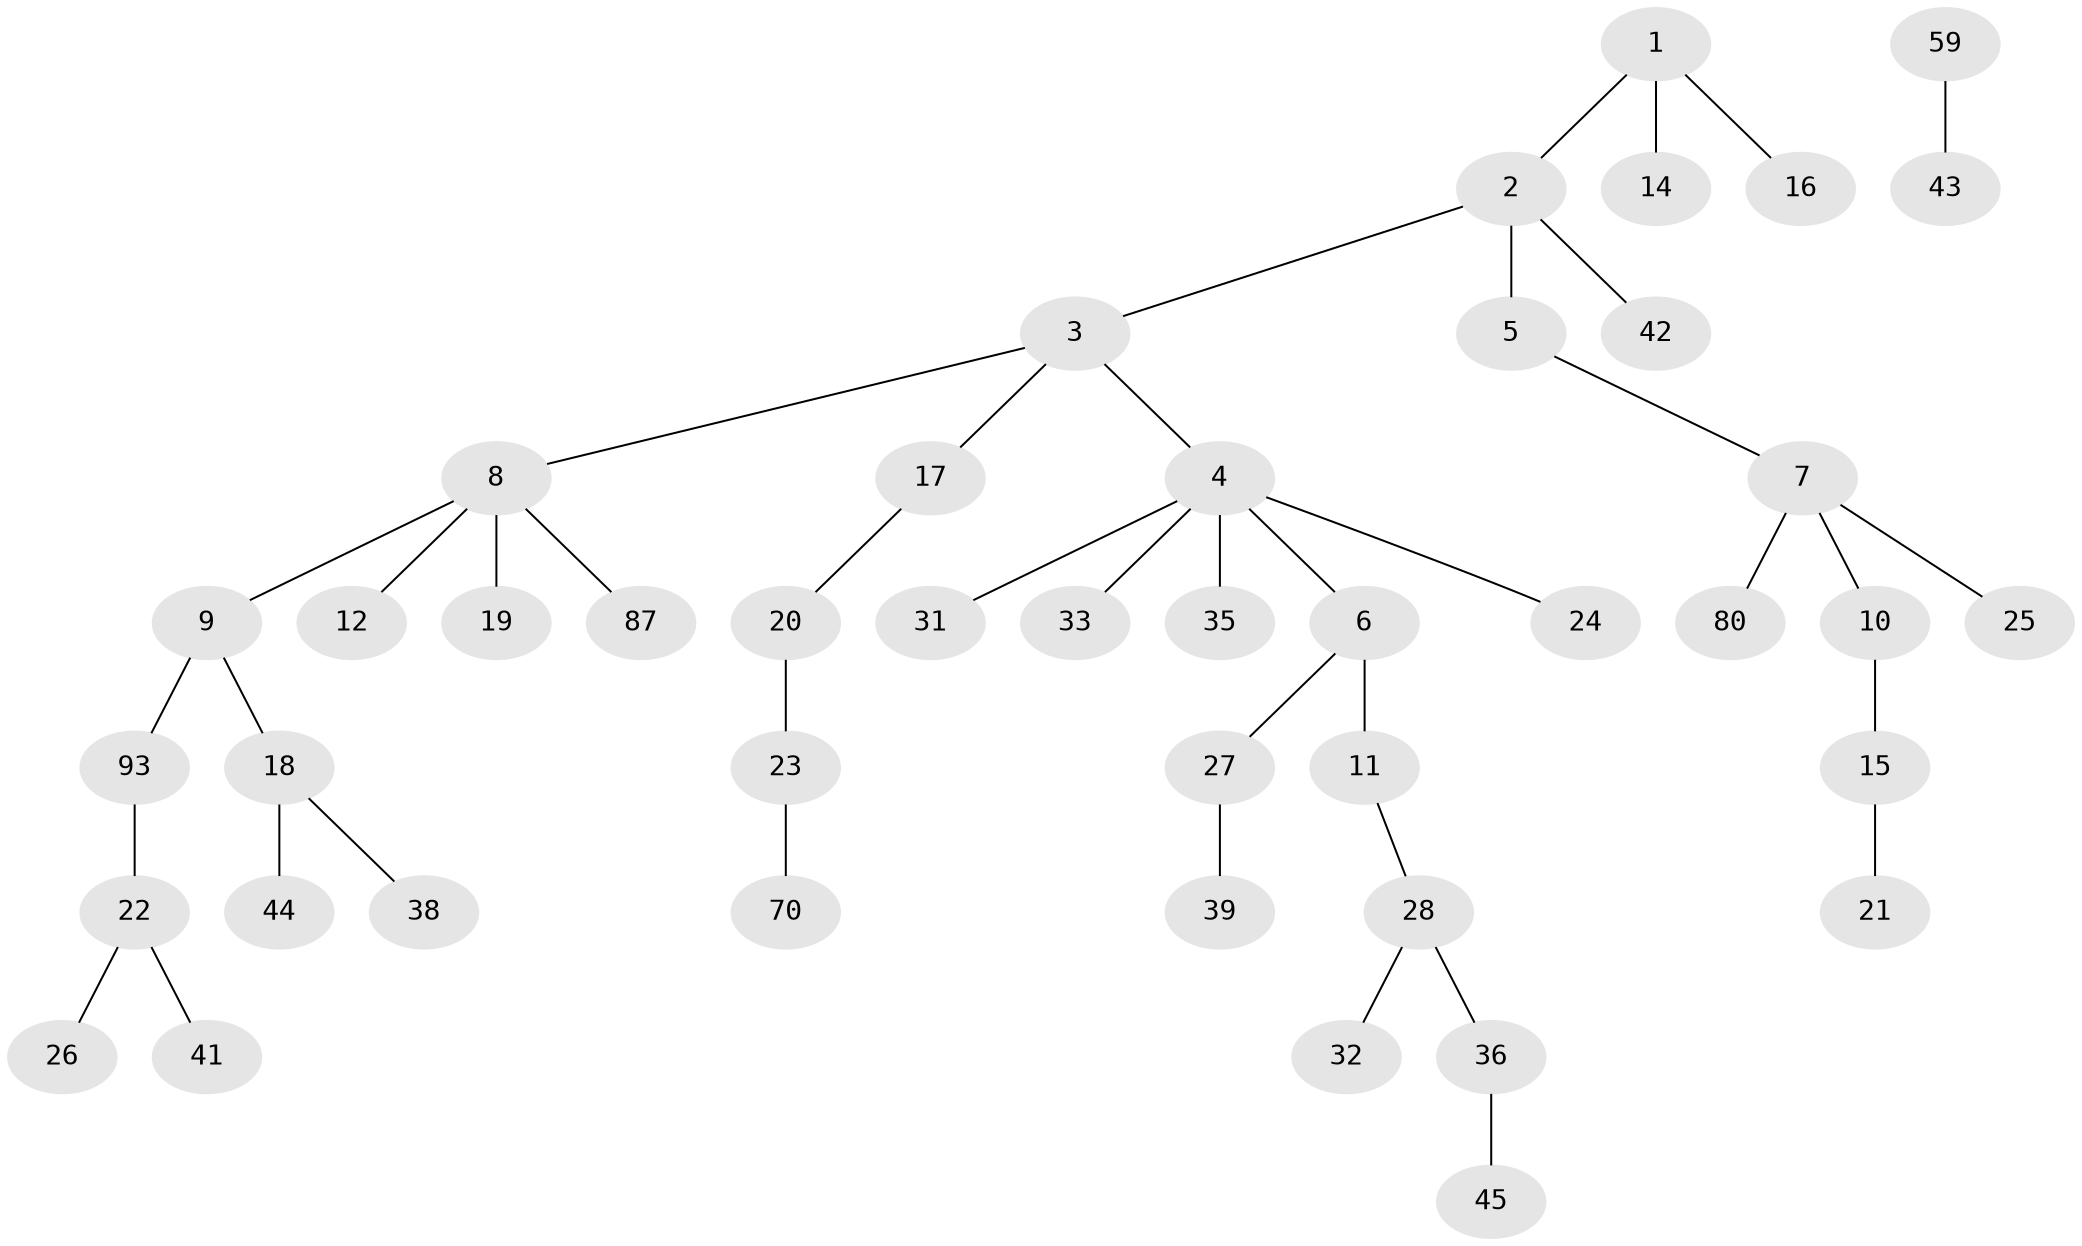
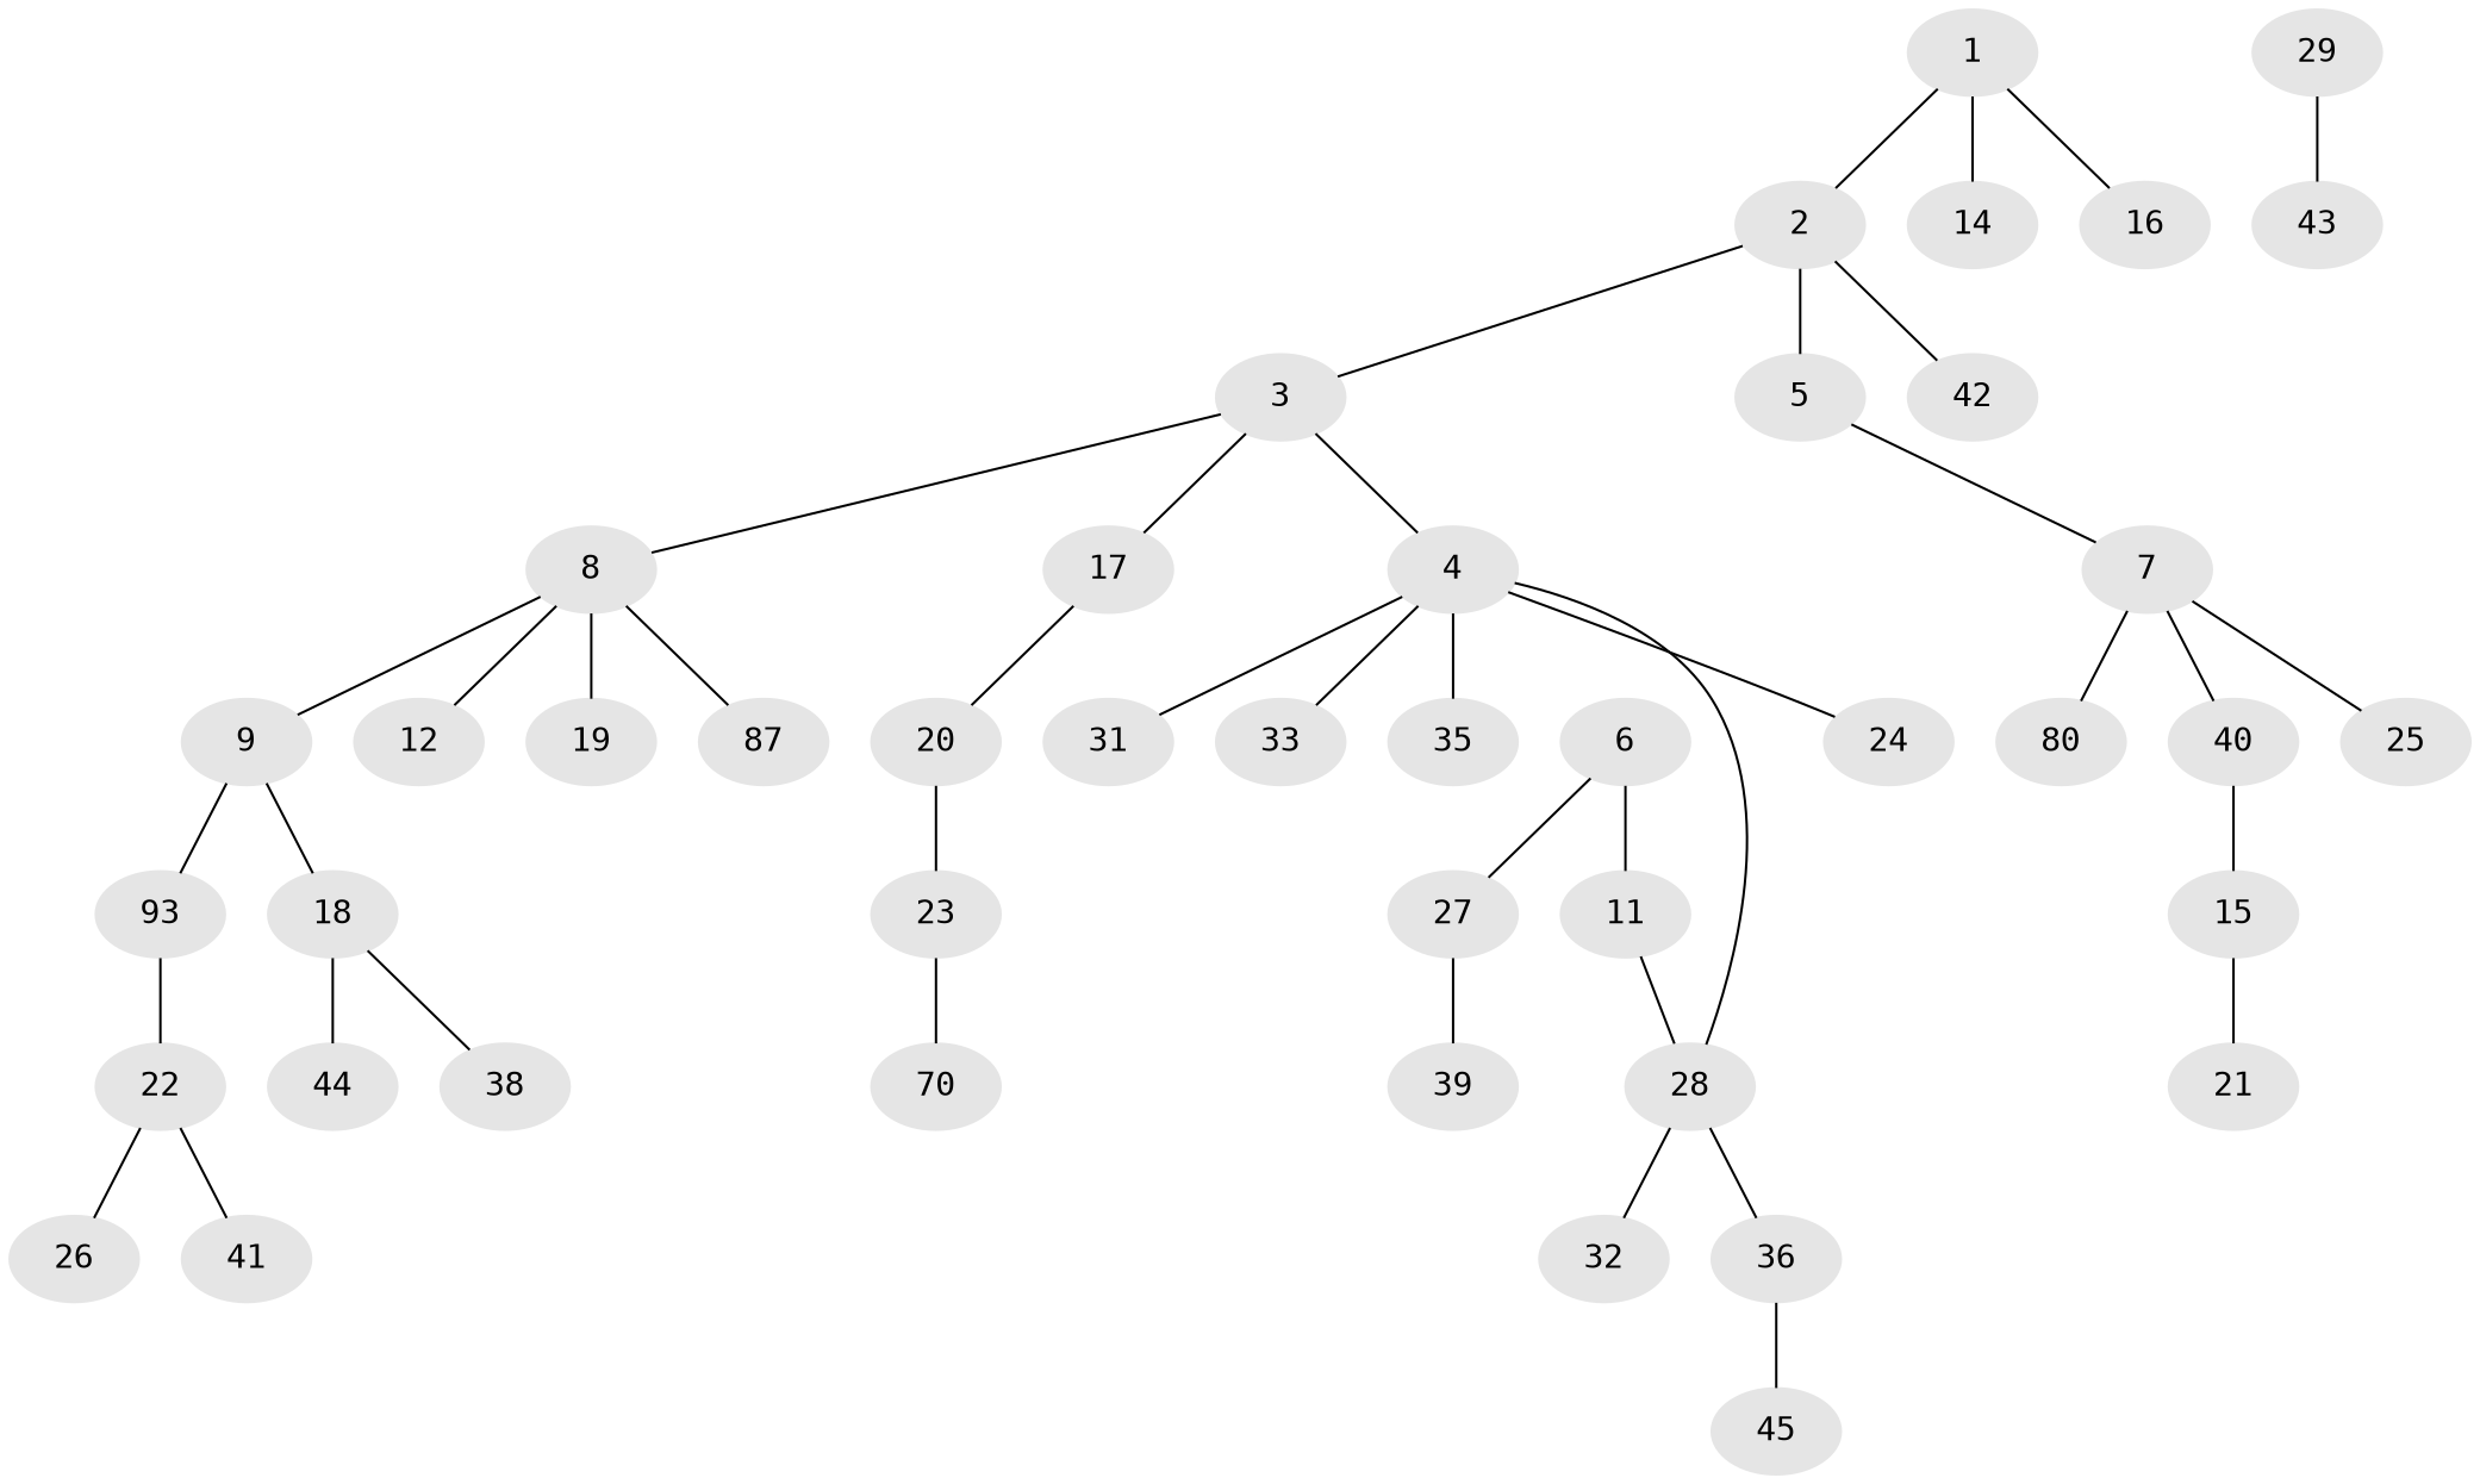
  graph {
    fontname="DejaVu Sans Mono"
    node [color=gray90 fontname="DejaVu Sans Mono" style=filled]
    edge [fontname="DejaVu Sans Mono" weight=1.0]
    1
    2
    14
    16
    3
    5
    42
    4
    8
    17
    7
    6
    24
    31
    33
    35
    9
    12
    19
    n20 [label=87]
    20
    11
    27
-   10
+   10 [label=40]
    25
    n26 [label=80]
    28
    39
    15
    n30 [label=93]
    18
    22
    38
    44
    21
    32
    36
    26
    41
    23
    n41 [label=70]
-   29 [label=59]
+   29
    43
    45
    1 -- 2
    1 -- 14
    1 -- 16
    2 -- 3
    2 -- 5
    2 -- 42
    3 -- 4
    3 -- 8
    3 -- 17
    5 -- 7
-   4 -- 6
+   4 -- 28
    4 -- 24
    4 -- 31
    4 -- 33
    4 -- 35
    8 -- 9
    8 -- 12
    8 -- 19
    8 -- n20
    17 -- 20
    7 -- 10
    7 -- 25
    7 -- n26
    6 -- 11
    6 -- 27
    9 -- n30
    9 -- 18
    20 -- 23
    11 -- 28
    27 -- 39
    10 -- 15
    28 -- 32
    28 -- 36
    15 -- 21
    n30 -- 22
    18 -- 38
    18 -- 44
    22 -- 26
    22 -- 41
    36 -- 45
    23 -- n41
    29 -- 43
  }
